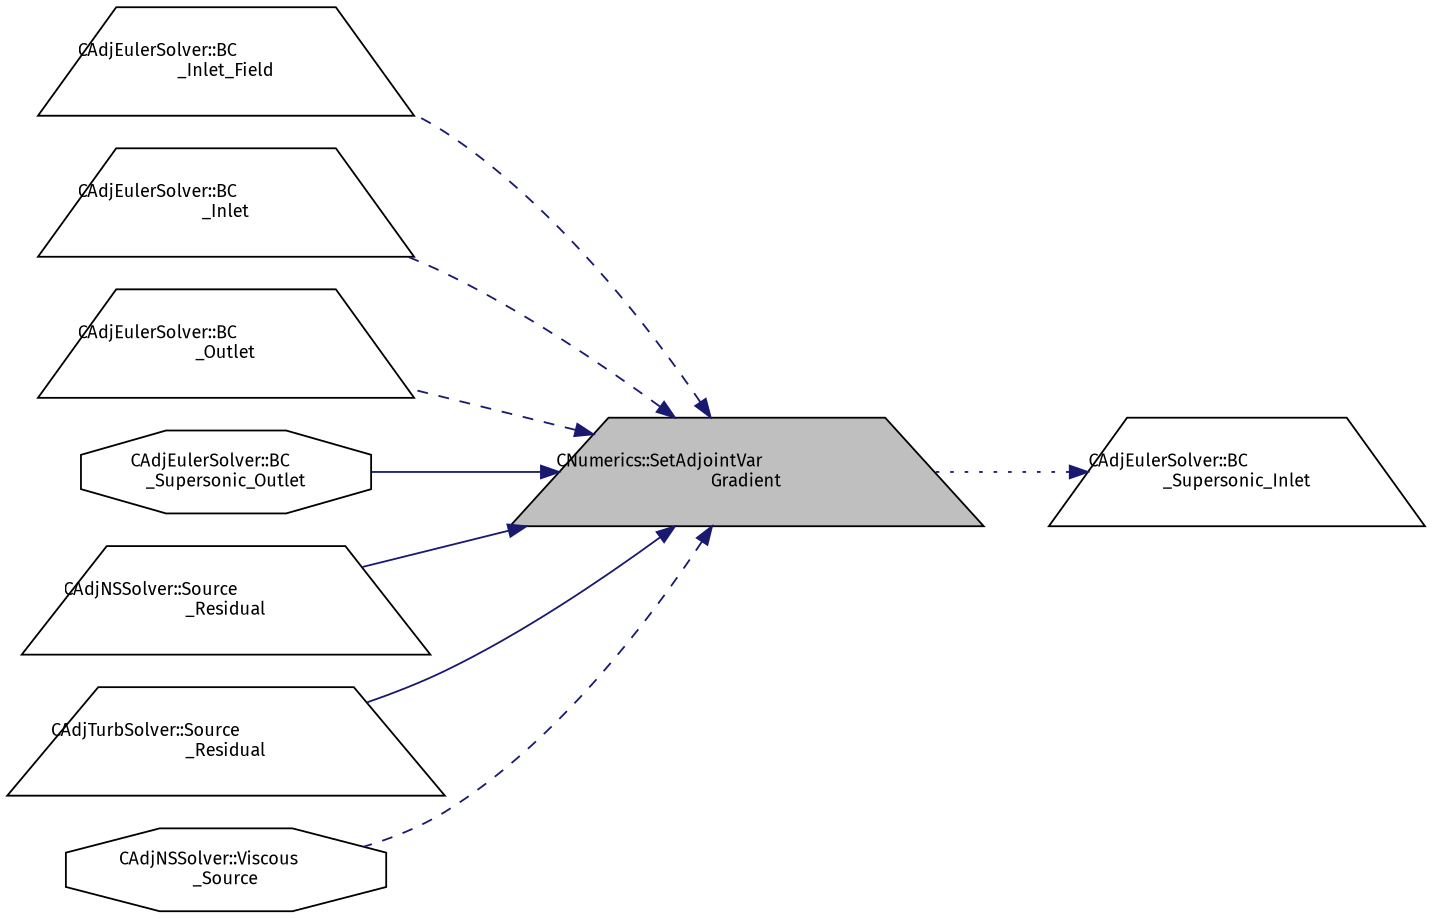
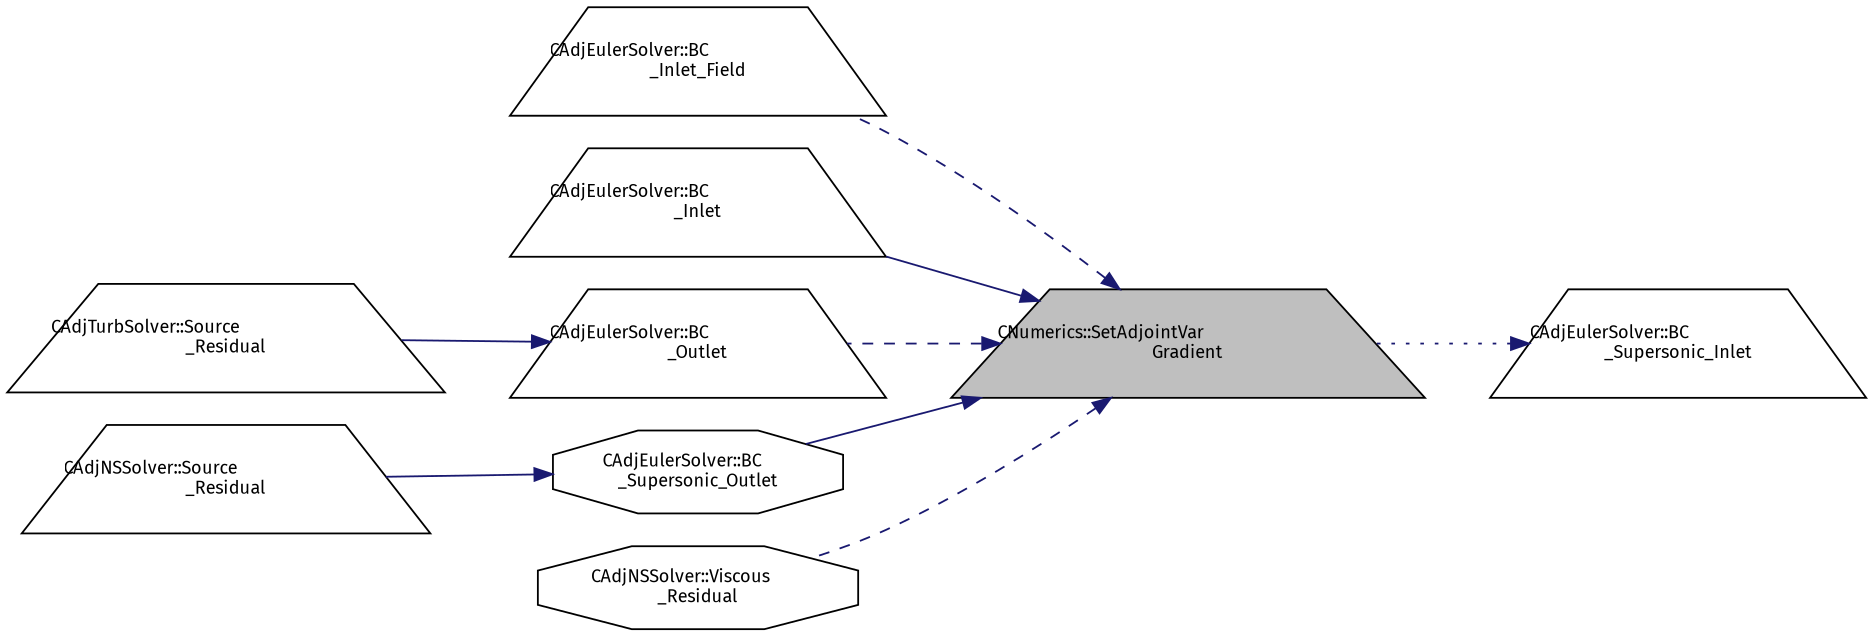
  digraph {
    fontname="Fira Sans"
    rankdir=RL
    node [color=black fillcolor=white fontname="Fira Sans" fontsize=10 shape=trapezium style=filled]
    edge [color=midnightblue dir=back fontname="Fira Sans" fontsize=10 labelfontname=Helvetica labelfontsize=10 style=dashed]
    n1 [fillcolor=grey75 fontcolor=black height=0.2 label="CNumerics::SetAdjointVar\lGradient" width=0.4]
    n2 [height=0.2 label="CAdjEulerSolver::BC\l_Inlet_Field" width=0.4]
    n3 [height=0.2 label="CAdjEulerSolver::BC\l_Inlet" width=0.4]
    n4 [height=0.2 label="CAdjEulerSolver::BC\l_Outlet" width=0.4]
    n5 [height=0.2 label="CAdjEulerSolver::BC\l_Supersonic_Outlet" shape=octagon width=0.4]
    n6 [height=0.2 label="CAdjNSSolver::Source\l_Residual" width=0.4]
    n7 [height=0.2 label="CAdjTurbSolver::Source\l_Residual" width=0.4]
-   n8 [height=0.2 label="CAdjNSSolver::Viscous\l_Source" shape=octagon width=0.4]
+   n8 [height=0.2 label="CAdjNSSolver::Viscous\l_Residual" shape=octagon width=0.4]
    n9 [height=0.2 label="CAdjEulerSolver::BC\l_Supersonic_Inlet" width=0.4]
    n1 -> n2
-   n1 -> n3
+   n1 -> n3 [style=solid]
    n1 -> n4
    n1 -> n5 [style=solid]
-   n1 -> n6 [style=solid]
-   n1 -> n7 [style=solid]
+   n5 -> n6 [style=solid]
+   n4 -> n7 [style=solid]
    n1 -> n8
    n9 -> n1 [style=dotted]
  }
